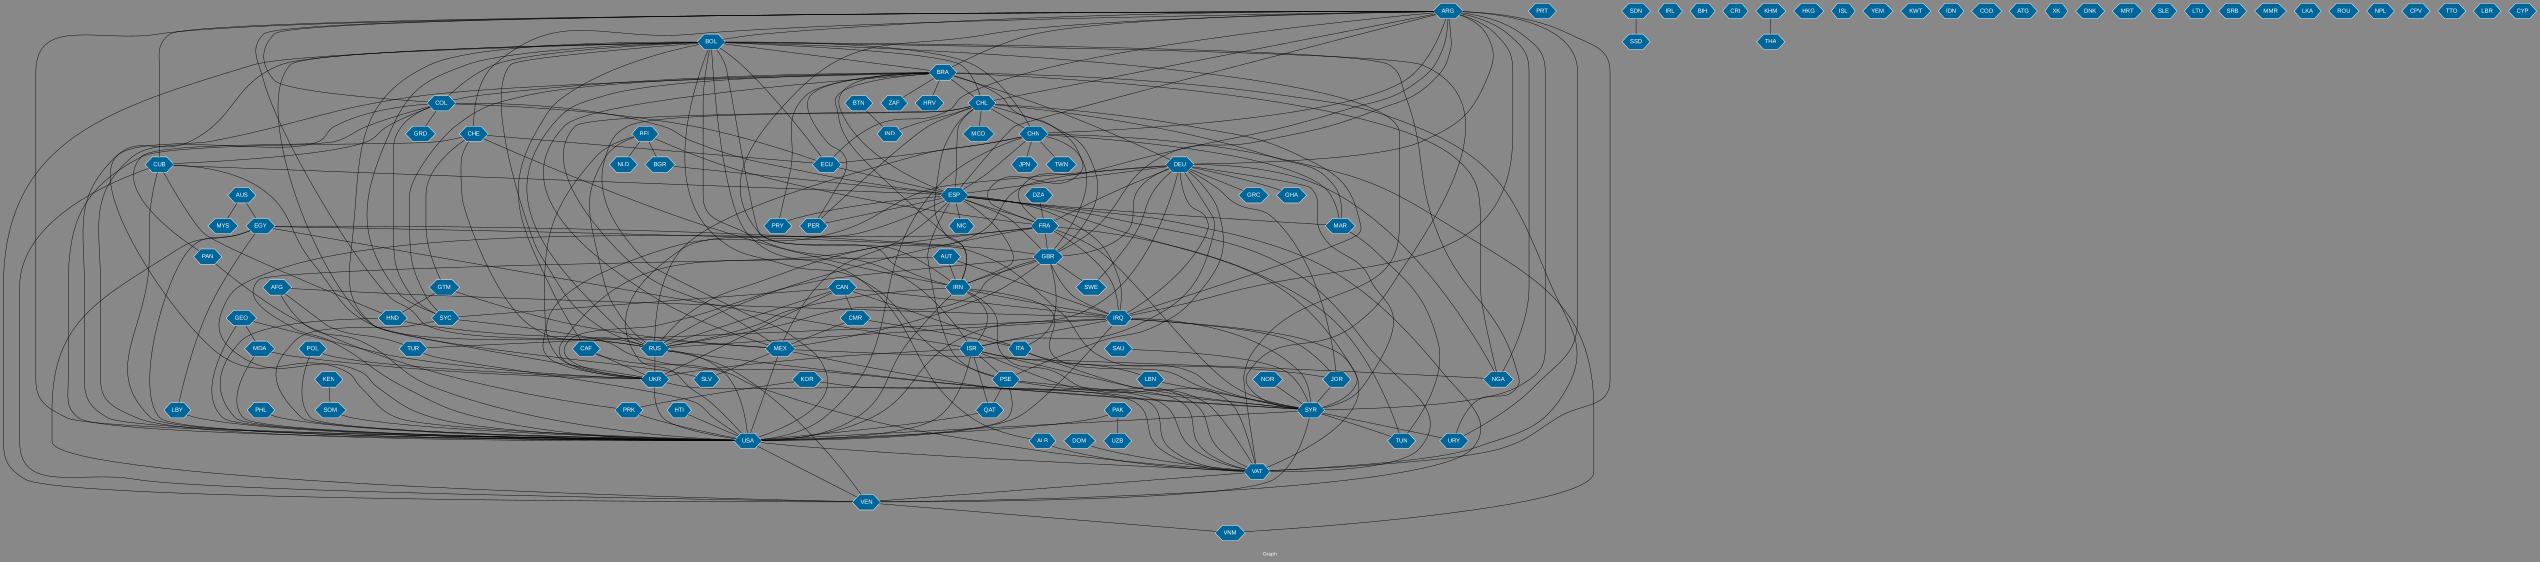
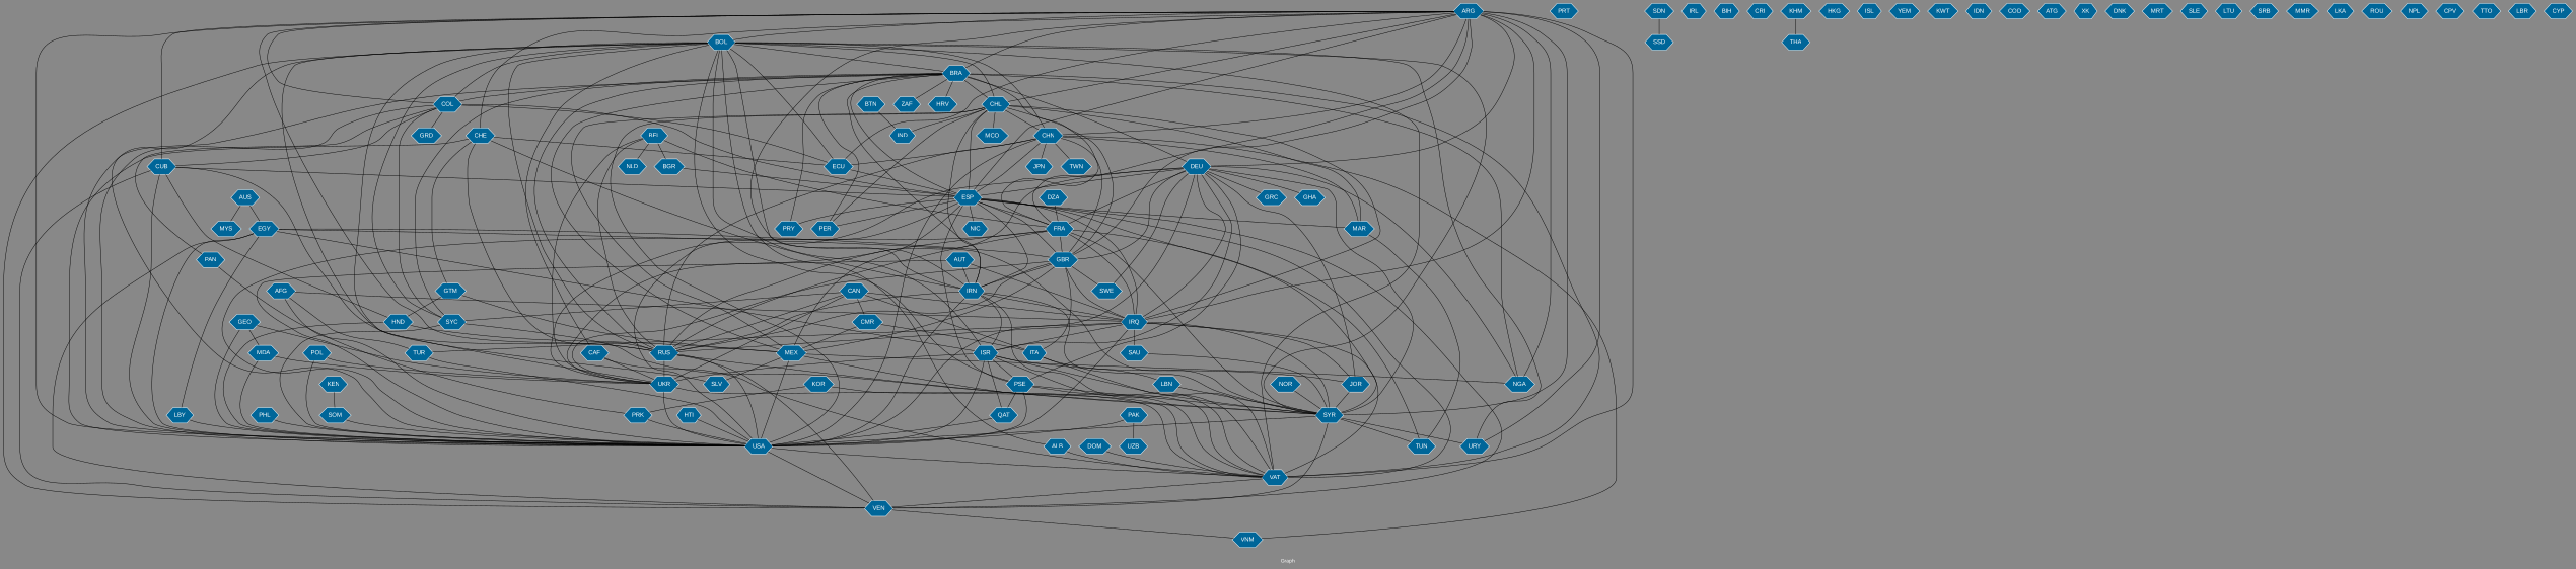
  graph {
    bgcolor="#888888"
    fontcolor=white
    fontname="Liberation Sans"
    fontsize=12
    label="Graph"
    node [color=white fillcolor="#006699" fontcolor=white fontname="Liberation Sans" shape=hexagon style=filled]
    edge [arrowhead=open color=black fontcolor=white fontname="Liberation Sans" fontsize=12 weight=1]
    n1 [label=SYR]
    n2 [label=URY]
    n3 [label=VEN]
    n4 [label=USA]
    n5 [label=TUN]
    n6 [label=VNM]
    n7 [label=VAT]
    n8 [label=ISR]
    n9 [label=UKR]
    n10 [label=PSE]
    n11 [label=JOR]
    n12 [label=QAT]
    n13 [label=EGY]
    n14 [label=LBY]
    n15 [label=GBR]
    n16 [label=MEX]
    n17 [label=RUS]
    n18 [label=IRN]
    n19 [label=IRQ]
    n20 [label=SWE]
    n21 [label=ITA]
    n22 [label=SLV]
    n23 [label=NGA]
    n24 [label=CUB]
    n25 [label=ESP]
    n26 [label=HND]
    n27 [label=FRA]
    n28 [label=PER]
    n29 [label=PRY]
    n30 [label=MAR]
    n31 [label=NIC]
    n32 [label=TUR]
    n33 [label=SAU]
    n34 [label=BRA]
    n35 [label=DEU]
    n36 [label=CHL]
    n37 [label=COL]
    n38 [label=SYC]
    n39 [label=ZAF]
    n40 [label=HRV]
    n41 [label=GHA]
    n42 [label=GRC]
    n43 [label=CHN]
    n44 [label=IND]
    n45 [label=MCO]
    n46 [label=ECU]
    n47 [label=PAN]
    n48 [label=GRD]
    n49 [label=PRK]
    n50 [label=PAK]
    n51 [label=UZB]
    n52 [label=KOR]
    n53 [label=JPN]
    n54 [label=TWN]
    n55 [label=GTM]
    n56 [label=LBN]
    n57 [label=PRT]
    n58 [label=ARG]
    n59 [label=BOL]
    n60 [label=CHE]
    n61 [label=CAF]
    n62 [label=ALB]
    n63 [label=AFG]
    n64 [label=SDN]
    n65 [label=SSD]
    n66 [label=IRL]
    n67 [label=KEN]
    n68 [label=SOM]
    n69 [label=BIH]
    n70 [label=CMR]
    n71 [label=HTI]
    n72 [label=CRI]
    n73 [label=BEL]
    n74 [label=BGR]
    n75 [label=NLD]
    n76 [label=POL]
    n77 [label=AUS]
    n78 [label=MYS]
    n79 [label=THA]
    n80 [label=KHM]
    n81 [label=HKG]
    n82 [label=CAN]
    n83 [label=ISL]
    n84 [label=AUT]
    n85 [label=DZA]
    n86 [label=YEM]
    n87 [label=NOR]
    n88 [label=KWT]
    n89 [label=IDN]
    n90 [label=COD]
    n91 [label=DOM]
    n92 [label=ATG]
    n93 [label=XK]
    n94 [label=DNK]
    n95 [label=MRT]
    n96 [label=SLE]
    n97 [label=MDA]
    n98 [label=GEO]
    n99 [label=LTU]
    n100 [label=SRB]
    n101 [label=MMR]
    n102 [label=PHL]
    n103 [label=BTN]
    n104 [label=LKA]
    n105 [label=ROU]
    n106 [label=NPL]
    n107 [label=CPV]
    n108 [label=TTO]
    n109 [label=LBR]
    n110 [label=CYP]
    n1 -- n2 [weight=4]
    n1 -- n3
    n1 -- n4 [weight=10]
    n1 -- n5
    n3 -- n6
    n4 -- n3 [weight=6]
    n4 -- n7
    n7 -- n3
    n8 -- n1 [weight=6]
    n8 -- n4
    n8 -- n7 [weight=7]
    n8 -- n9
    n8 -- n10 [weight=48]
    n8 -- n11
    n8 -- n12
    n9 -- n4 [weight=27]
    n9 -- n7 [weight=4]
    n10 -- n1
    n10 -- n4
    n10 -- n7 [weight=12]
    n10 -- n12
    n11 -- n1
    n12 -- n4 [weight=3]
    n13 -- n1
    n13 -- n3
    n13 -- n4 [weight=4]
    n13 -- n8
    n13 -- n14
    n13 -- n15
    n14 -- n4 [weight=3]
    n15 -- n9 [weight=5]
    n15 -- n16
    n15 -- n17 [weight=5]
    n15 -- n18 [weight=3]
    n15 -- n19 [weight=3]
    n15 -- n20
    n15 -- n21
    n16 -- n4 [weight=4]
    n16 -- n7 [weight=6]
    n16 -- n22
    n16 -- n23
    n17 -- n1 [weight=2]
    n17 -- n3
    n17 -- n4 [weight=31]
    n17 -- n9 [weight=202]
    n18 -- n1
    n18 -- n4 [weight=11]
    n18 -- n7
    n18 -- n8 [weight=2]
    n18 -- n17
    n18 -- n19 [weight=25]
    n19 -- n1 [weight=25]
    n19 -- n4 [weight=62]
    n19 -- n7 [weight=5]
    n19 -- n8 [weight=2]
    n19 -- n11 [weight=2]
    n19 -- n17 [weight=5]
    n19 -- n32 [weight=10]
+   n19 -- n33 [weight=2]
    n21 -- n7 [weight=3]
    n21 -- n56
    n24 -- n3 [weight=2]
    n24 -- n4 [weight=13]
    n24 -- n17
    n24 -- n25 [weight=2]
    n24 -- n26 [weight=2]
    n25 -- n1
    n25 -- n3 [weight=7]
    n25 -- n4 [weight=3]
    n25 -- n7 [weight=16]
    n25 -- n10
    n25 -- n15 [weight=2]
    n25 -- n16 [weight=3]
    n25 -- n18 [weight=2]
    n25 -- n19 [weight=2]
    n25 -- n27 [weight=5]
    n25 -- n28
    n25 -- n29
    n25 -- n30 [weight=2]
    n25 -- n31
    n26 -- n4 [weight=4]
    n26 -- n16
    n27 -- n1 [weight=2]
    n27 -- n4 [weight=7]
    n27 -- n5
    n27 -- n9 [weight=8]
    n27 -- n15
    n27 -- n17 [weight=11]
    n27 -- n19 [weight=2]
    n30 -- n5
    n32 -- n4
    n33 -- n1
    n34 -- n4 [weight=2]
    n34 -- n7
    n34 -- n16 [weight=4]
    n34 -- n17
    n34 -- n18
    n34 -- n23
    n34 -- n25
    n34 -- n27
    n34 -- n28 [weight=2]
    n34 -- n29
    n34 -- n35 [weight=3]
    n34 -- n36 [weight=10]
    n34 -- n37 [weight=2]
    n34 -- n38
    n34 -- n39
    n34 -- n40
    n35 -- n1
    n35 -- n4 [weight=9]
    n35 -- n8
    n35 -- n9 [weight=15]
    n35 -- n10
    n35 -- n11
    n35 -- n15 [weight=4]
    n35 -- n17 [weight=9]
    n35 -- n19 [weight=2]
    n35 -- n20
    n35 -- n23
    n35 -- n25 [weight=2]
    n35 -- n27 [weight=6]
    n35 -- n41
    n35 -- n42
    n36 -- n4 [weight=9]
    n36 -- n15
    n36 -- n16
    n36 -- n18 [weight=2]
    n36 -- n19
    n36 -- n25
    n36 -- n28 [weight=6]
    n36 -- n30
    n36 -- n43
    n36 -- n44
    n36 -- n45
    n37 -- n4 [weight=2]
    n37 -- n24
    n37 -- n25
    n37 -- n38 [weight=2]
    n37 -- n46 [weight=6]
    n37 -- n47
    n37 -- n48
    n38 -- n1
    n38 -- n4 [weight=2]
    n43 -- n4 [weight=5]
    n43 -- n6
    n43 -- n15
    n43 -- n17
    n43 -- n25 [weight=3]
    n43 -- n30
    n43 -- n46
    n43 -- n53
    n43 -- n54 [weight=2]
    n46 -- n25
    n47 -- n49
    n49 -- n4 [weight=3]
    n50 -- n4
    n50 -- n51
    n52 -- n7
    n52 -- n49 [weight=6]
    n55 -- n16
    n55 -- n26
    n56 -- n1 [weight=6]
    n58 -- n1
    n58 -- n2 [weight=5]
    n58 -- n4 [weight=7]
    n58 -- n7
    n58 -- n15 [weight=5]
    n58 -- n17
    n58 -- n18
    n58 -- n19
    n58 -- n23 [weight=3]
    n58 -- n24
    n58 -- n25 [weight=2]
    n58 -- n27 [weight=4]
    n58 -- n34 [weight=2]
    n58 -- n35 [weight=2]
    n58 -- n36
    n58 -- n37
    n58 -- n43 [weight=2]
    n58 -- n46 [weight=2]
    n58 -- n59 [weight=3]
    n58 -- n60
    n59 -- n1
    n59 -- n2 [weight=2]
    n59 -- n3
    n59 -- n4
    n59 -- n7 [weight=21]
    n59 -- n8 [weight=6]
    n59 -- n9 [weight=7]
    n59 -- n10 [weight=8]
    n59 -- n17 [weight=6]
    n59 -- n18 [weight=2]
    n59 -- n22
    n59 -- n34
    n59 -- n36 [weight=11]
    n59 -- n37 [weight=15]
    n59 -- n38
    n59 -- n43 [weight=3]
    n59 -- n46 [weight=2]
    n59 -- n61
    n59 -- n62
    n60 -- n4
    n60 -- n17
    n60 -- n18 [weight=3]
    n60 -- n46
    n60 -- n55
    n61 -- n7 [weight=2]
    n61 -- n9 [weight=2]
    n62 -- n7 [weight=3]
    n63 -- n4 [weight=8]
    n63 -- n19 [weight=2]
    n63 -- n32
    n64 -- n65 [weight=4]
    n67 -- n68 [weight=2]
    n68 -- n4
    n70 -- n16 [weight=3]
    n70 -- n21
    n71 -- n4
    n73 -- n9
    n73 -- n17 [weight=2]
    n73 -- n27 [weight=6]
    n73 -- n74
    n73 -- n75
    n74 -- n25 [weight=7]
    n76 -- n4 [weight=2]
    n76 -- n9
    n77 -- n13
    n77 -- n78
    n80 -- n79 [weight=3]
    n82 -- n9
    n82 -- n17
    n82 -- n19 [weight=2]
    n82 -- n21
    n82 -- n38
    n82 -- n70
    n84 -- n4
    n84 -- n18
    n84 -- n19
    n85 -- n27
    n87 -- n1
    n91 -- n7 [weight=2]
    n97 -- n4
    n97 -- n9 [weight=2]
    n98 -- n4
    n98 -- n9
    n98 -- n97 [weight=2]
    n102 -- n4
    n103 -- n44
  }
